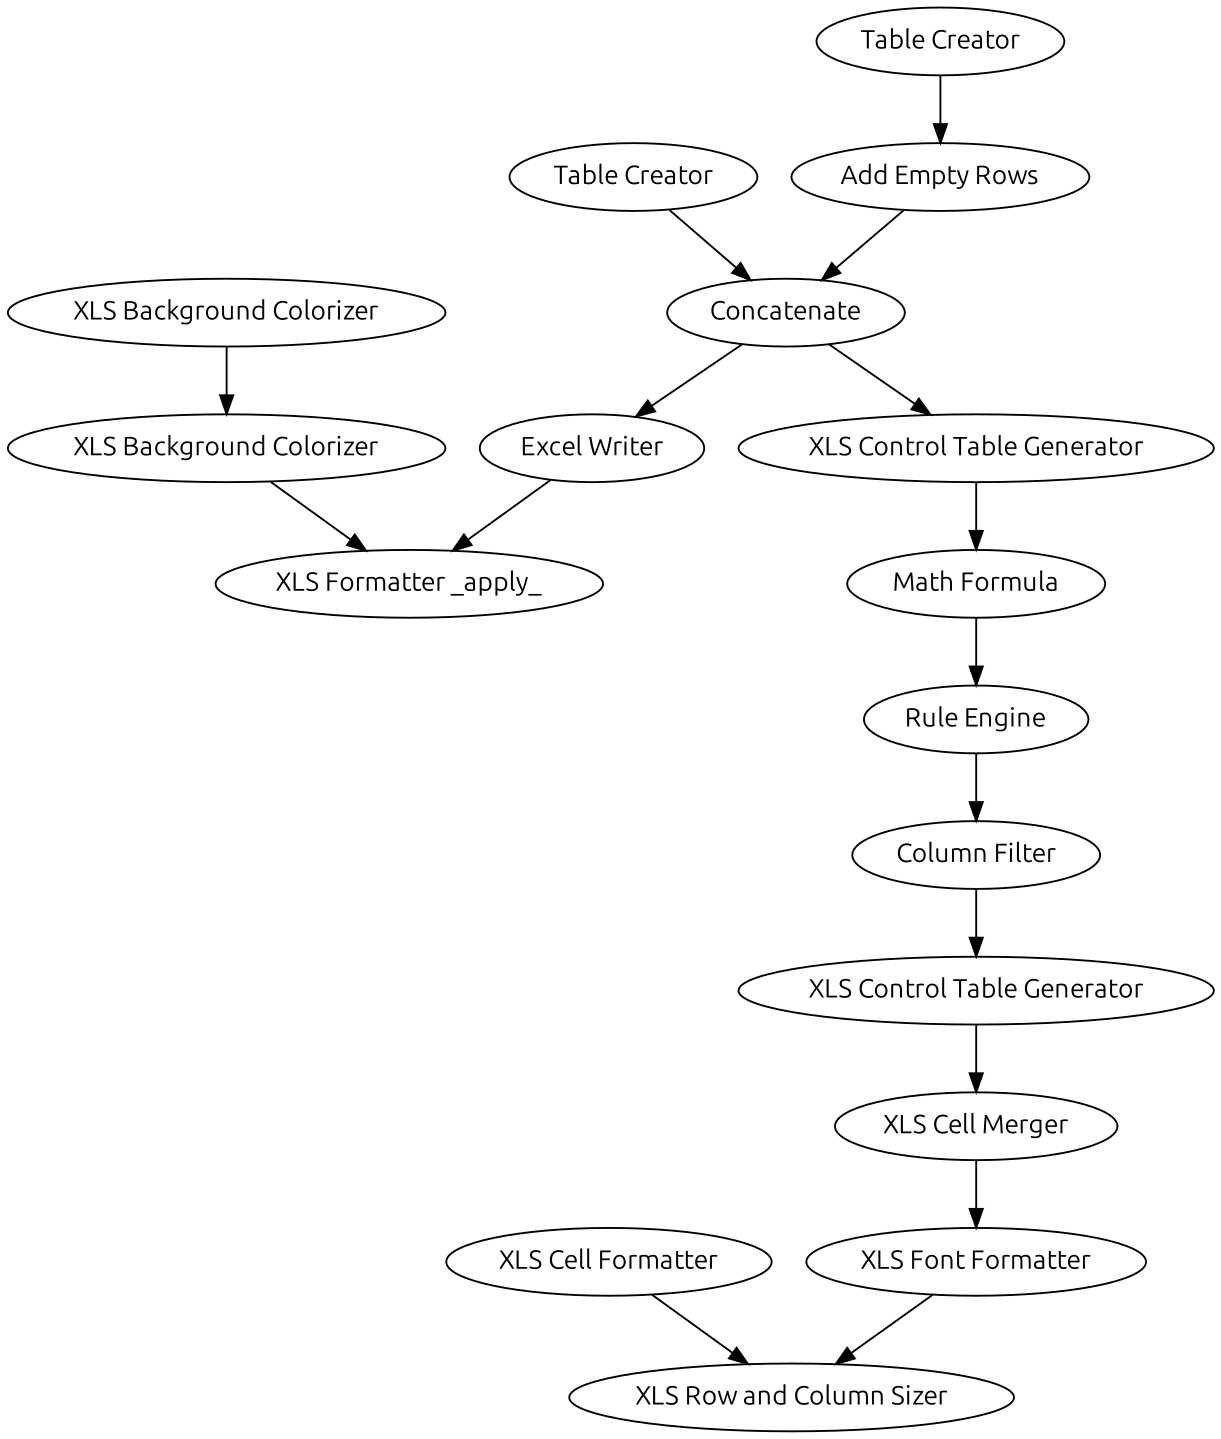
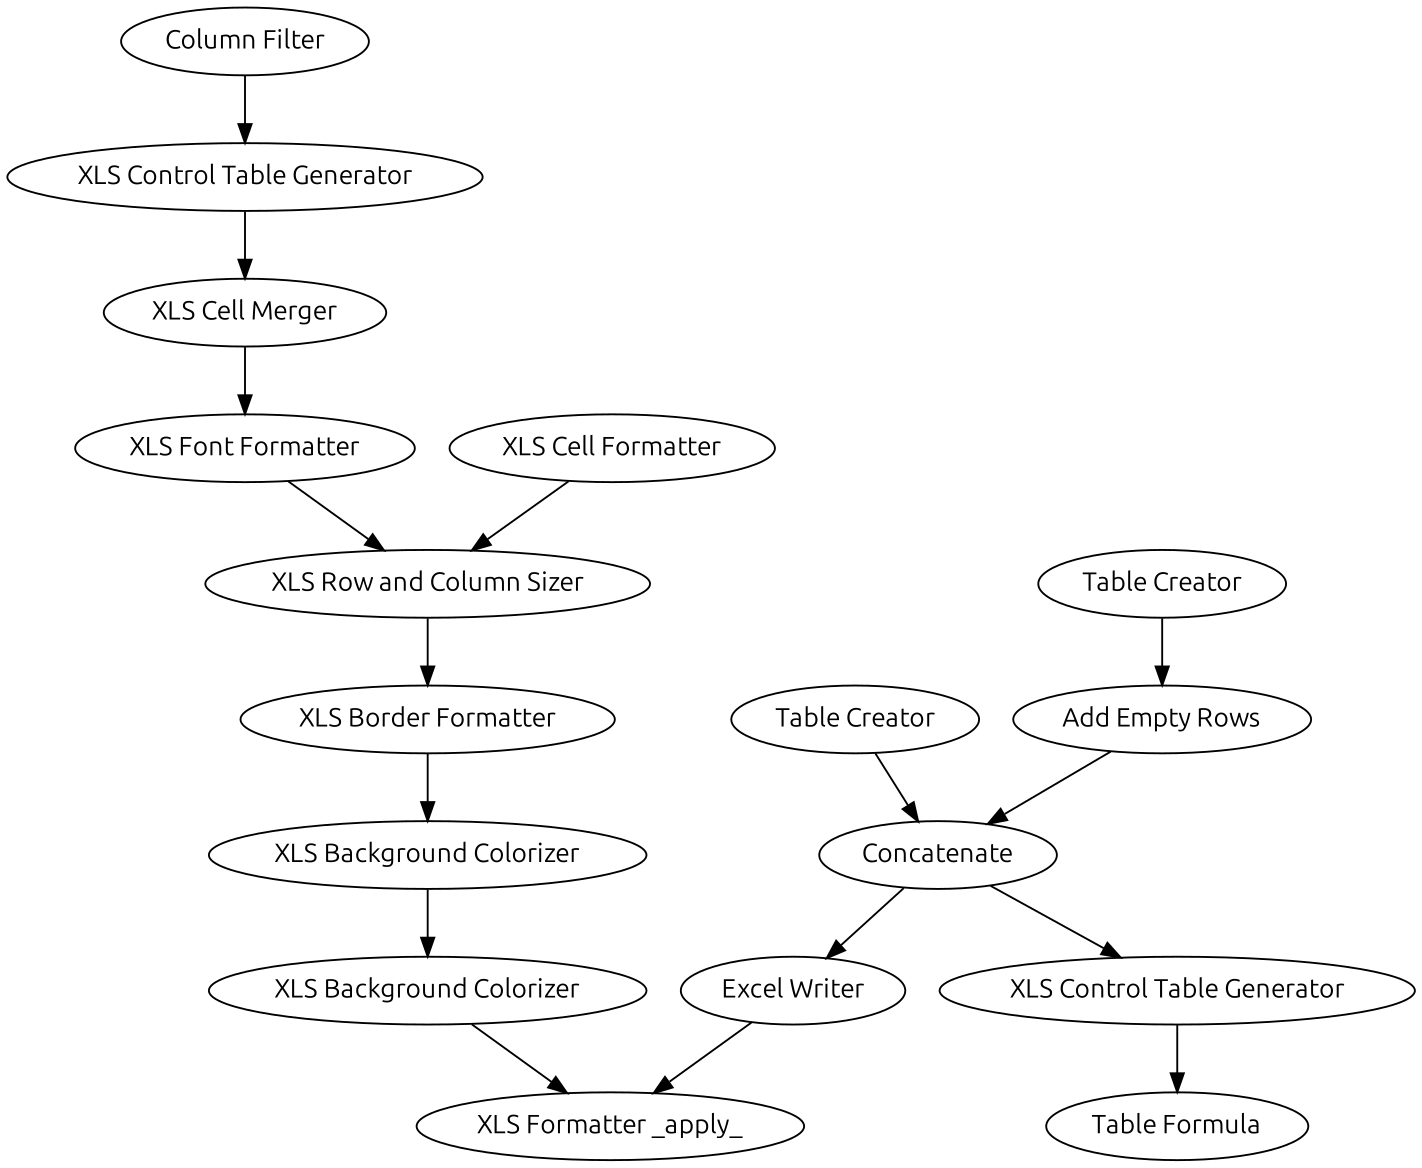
  digraph {
    fontname=Ubuntu
    rankdir=TB
    node [fontname=Ubuntu]
    edge [fontname=Ubuntu]
    n1 [label="XLS Control Table Generator"]
-   n2 [label="Math Formula"]
-   n3 [label="Rule Engine"]
+   n2 [label="Table Formula"]
    n4 [label="Column Filter"]
    n5 [label=Concatenate]
    n6 [label="Excel Writer"]
    n7 [label="XLS Formatter _apply_"]
    n8 [label="XLS Control Table Generator"]
    n9 [label="XLS Cell Merger"]
+   n10 [label="XLS Border Formatter"]
    n11 [label="XLS Background Colorizer"]
    n12 [label="XLS Background Colorizer"]
    n13 [label="XLS Row and Column Sizer"]
    n14 [label="XLS Font Formatter"]
    n15 [label="Table Creator"]
    n16 [label="Add Empty Rows"]
    n17 [label="XLS Cell Formatter"]
    n18 [label="Table Creator"]
    n1 -> n2
-   n2 -> n3
-   n3 -> n4
    n4 -> n8
    n5 -> n1
    n5 -> n6
    n6 -> n7
    n8 -> n9
    n9 -> n14
+   n10 -> n11
    n11 -> n12
    n12 -> n7
+   n13 -> n10
    n14 -> n13
    n15 -> n5
    n16 -> n5
    n17 -> n13
    n18 -> n16
  }
